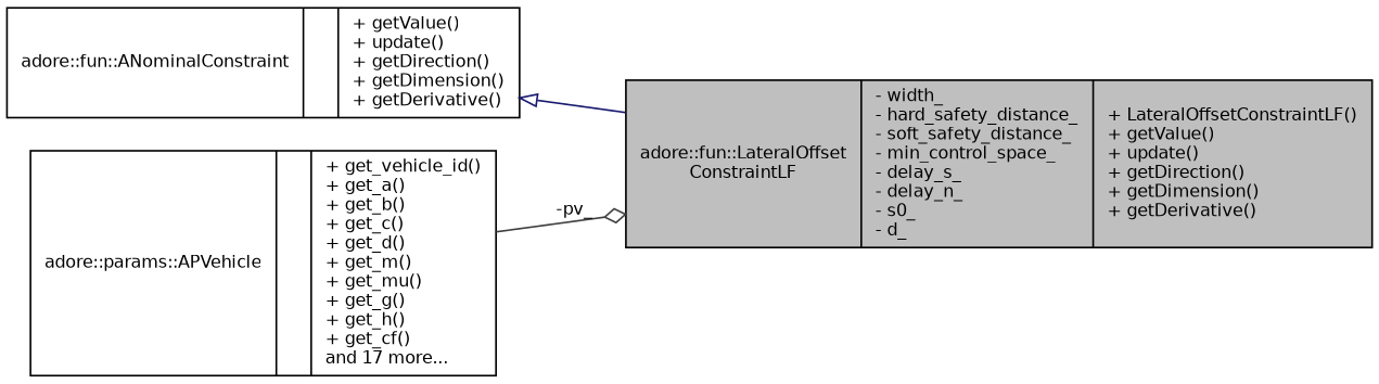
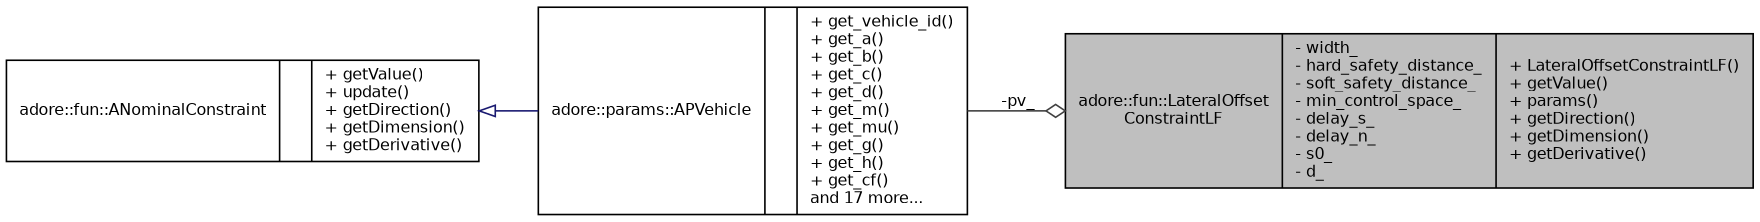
  digraph {
    rankdir=LR
    node [color=black fillcolor=white fontname=Helvetica fontsize=10 shape=record style=filled]
    edge [fontname=Helvetica fontsize=10 labelfontname=Helvetica labelfontsize=10 style=solid]
-   n1 [fillcolor=grey75 fontcolor=black height=0.2 label="{adore::fun::LateralOffset\lConstraintLF\n|- width_\l- hard_safety_distance_\l- soft_safety_distance_\l- min_control_space_\l- delay_s_\l- delay_n_\l- s0_\l- d_\l|+ LateralOffsetConstraintLF()\l+ getValue()\l+ update()\l+ getDirection()\l+ getDimension()\l+ getDerivative()\l}" width=0.4]
+   n1 [fillcolor=grey75 fontcolor=black height=0.2 label="{adore::fun::LateralOffset\lConstraintLF\n|- width_\l- hard_safety_distance_\l- soft_safety_distance_\l- min_control_space_\l- delay_s_\l- delay_n_\l- s0_\l- d_\l|+ LateralOffsetConstraintLF()\l+ getValue()\l+ params()\l+ getDirection()\l+ getDimension()\l+ getDerivative()\l}" width=0.4]
    n2 [height=0.2 label="{adore::fun::ANominalConstraint\n||+ getValue()\l+ update()\l+ getDirection()\l+ getDimension()\l+ getDerivative()\l}" width=0.4]
    n3 [height=0.2 label="{adore::params::APVehicle\n||+ get_vehicle_id()\l+ get_a()\l+ get_b()\l+ get_c()\l+ get_d()\l+ get_m()\l+ get_mu()\l+ get_g()\l+ get_h()\l+ get_cf()\land 17 more...\l}" width=0.4]
-   n2 -> n1 [arrowtail=onormal color=midnightblue dir=back]
+   n2 -> n3 [arrowtail=onormal color=midnightblue dir=back]
    n3 -> n1 [arrowhead=odiamond color=grey25 label=" -pv_"]
  }
